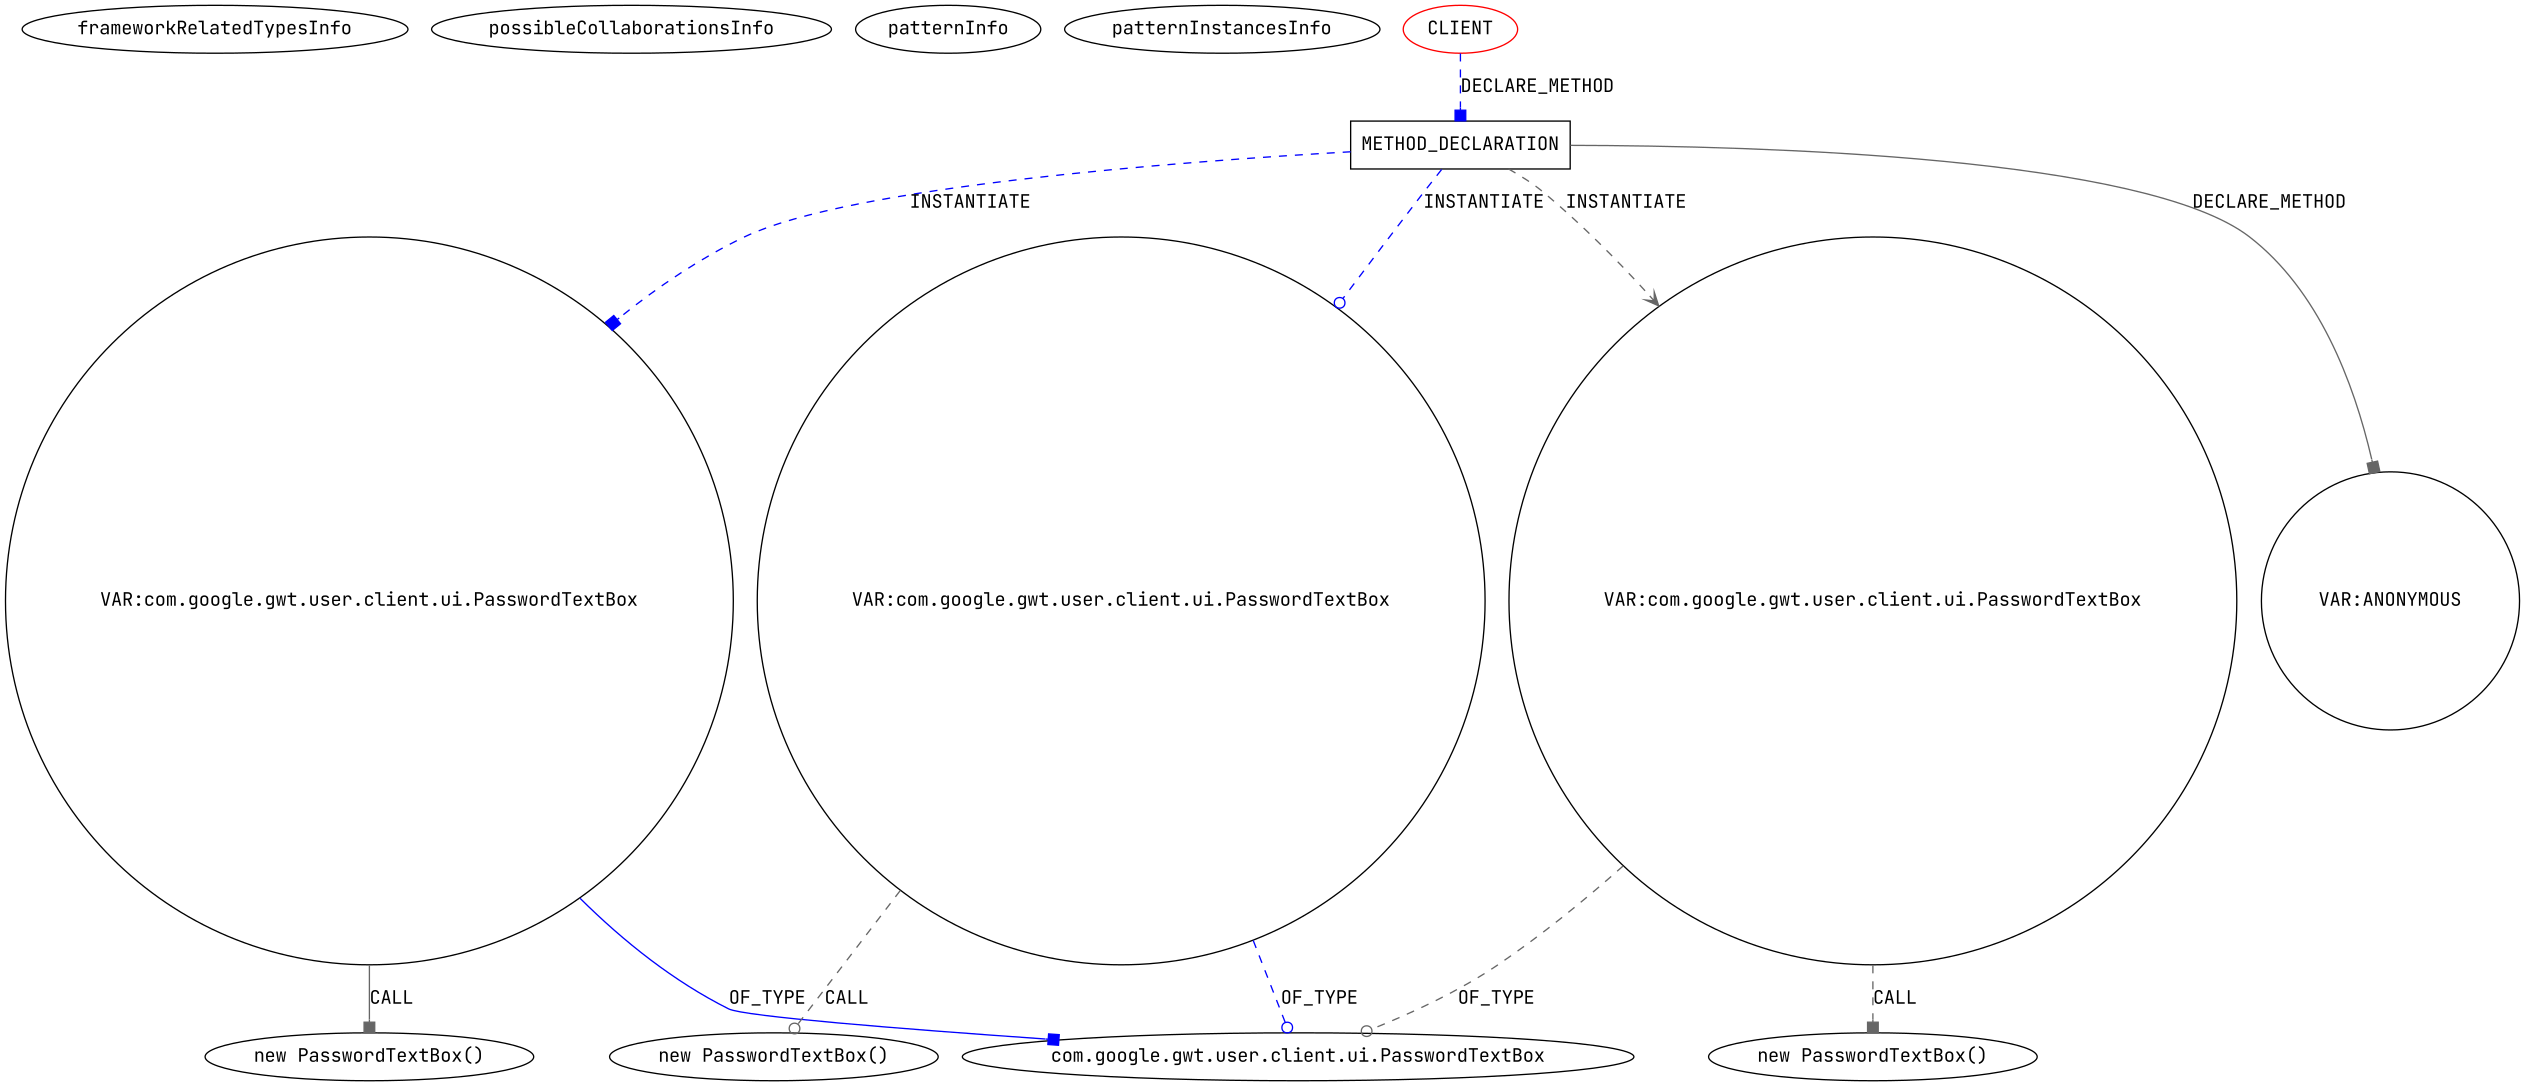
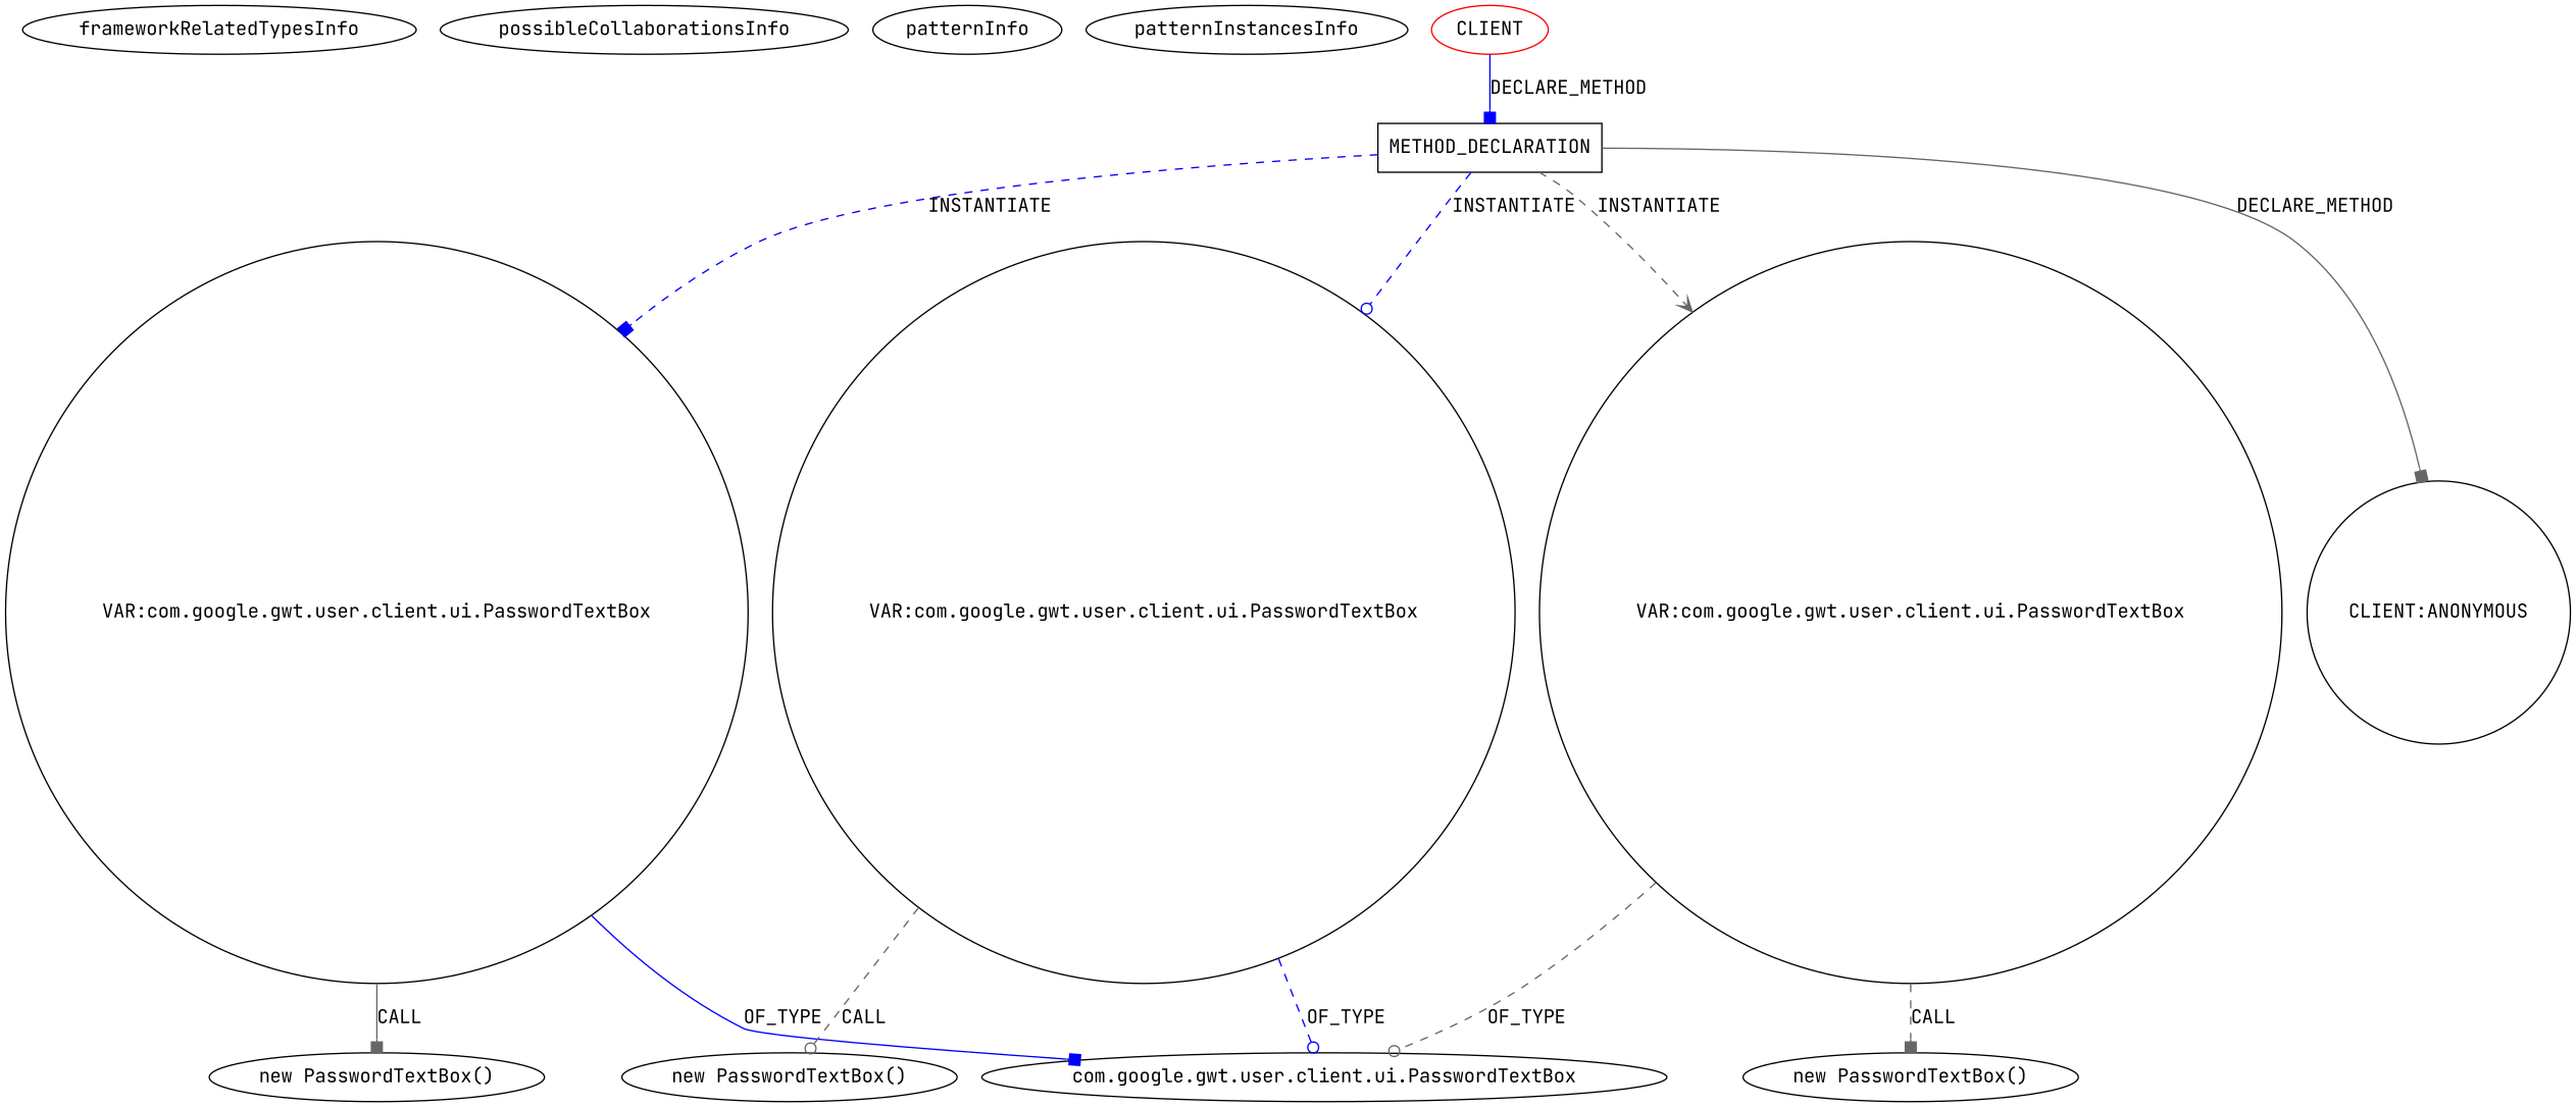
  digraph {
    fontname="JetBrains Mono"
    node [fontname="JetBrains Mono" isFrameworkType=false]
    edge [arrowhead=box color=gray40 fontname="JetBrains Mono" style=dashed]
    frameworkRelatedTypesInfo [isFrameworkType=""]
    possibleCollaborationsInfo [isFrameworkType=""]
    patternInfo [frequency=2.0 patternRootClient=0 isFrameworkType=""]
    patternInstancesInfo [0="MainMain-ChatCafeine~/MainMain-ChatCafeine/ChatCafeine-master/ChatCafeine/src/sources/client/vue/profil/ProfilPanel.java~ProfilPanel~278" 1="woox-serverapp~/woox-serverapp/serverapp-master/src/wooxes/net/shared/Usuari.java~Usuari~4667" isFrameworkType=""]
    n5 [label="new PasswordTextBox()" vertexType=CONSTRUCTOR_CALL]
    n6 [label="VAR:com.google.gwt.user.client.ui.PasswordTextBox" shape=circle vertexType=VARIABLE_EXPRESION]
    n7 [label="com.google.gwt.user.client.ui.PasswordTextBox" vertexType=FRAMEWORK_CLASS_TYPE]
    n8 [label="VAR:com.google.gwt.user.client.ui.PasswordTextBox" shape=circle vertexType=VARIABLE_EXPRESION]
    n9 [label="new PasswordTextBox()" vertexType=CONSTRUCTOR_CALL]
    n10 [label="VAR:com.google.gwt.user.client.ui.PasswordTextBox" shape=circle vertexType=VARIABLE_EXPRESION]
    n11 [label="new PasswordTextBox()" vertexType=CONSTRUCTOR_CALL]
    n12 [label=METHOD_DECLARATION shape=box vertexType=CLIENT_METHOD_DECLARATION]
-   n13 [label="VAR:ANONYMOUS" shape=circle vertexType=VARIABLE_EXPRESION]
+   n13 [label="CLIENT:ANONYMOUS" shape=circle vertexType=VARIABLE_EXPRESION]
    n14 [color=red label=CLIENT vertexType=ROOT_CLIENT_CLASS_DECLARATION]
    n6 -> n5 [label=CALL style=solid]
    n6 -> n7 [color=blue label=OF_TYPE style=solid]
    n8 -> n7 [arrowhead=odot color=blue label=OF_TYPE]
    n8 -> n9 [arrowhead=odot label=CALL]
    n10 -> n7 [arrowhead=odot label=OF_TYPE]
    n10 -> n11 [label=CALL]
    n12 -> n6 [color=blue label=INSTANTIATE]
    n12 -> n8 [arrowhead=odot color=blue label=INSTANTIATE]
    n12 -> n10 [arrowhead=vee label=INSTANTIATE]
    n12 -> n13 [label=DECLARE_METHOD style=solid]
-   n14 -> n12 [color=blue label=DECLARE_METHOD]
+   n14 -> n12 [color=blue label=DECLARE_METHOD style=solid]
  }
